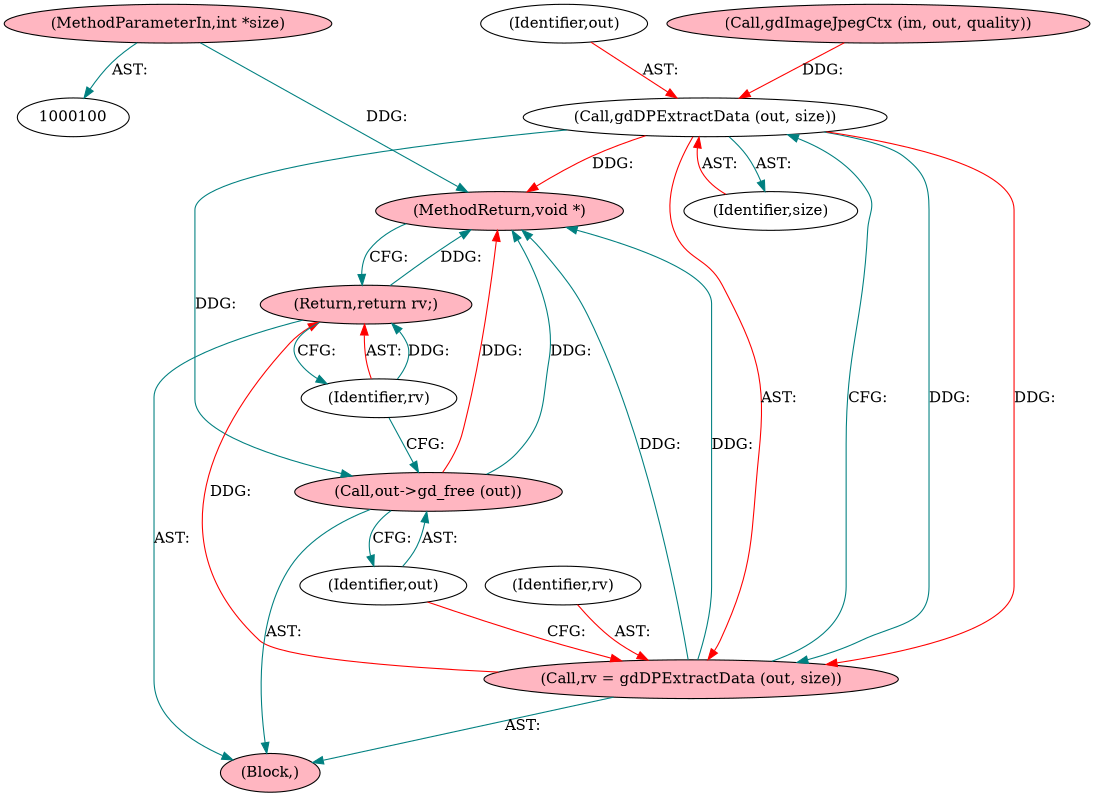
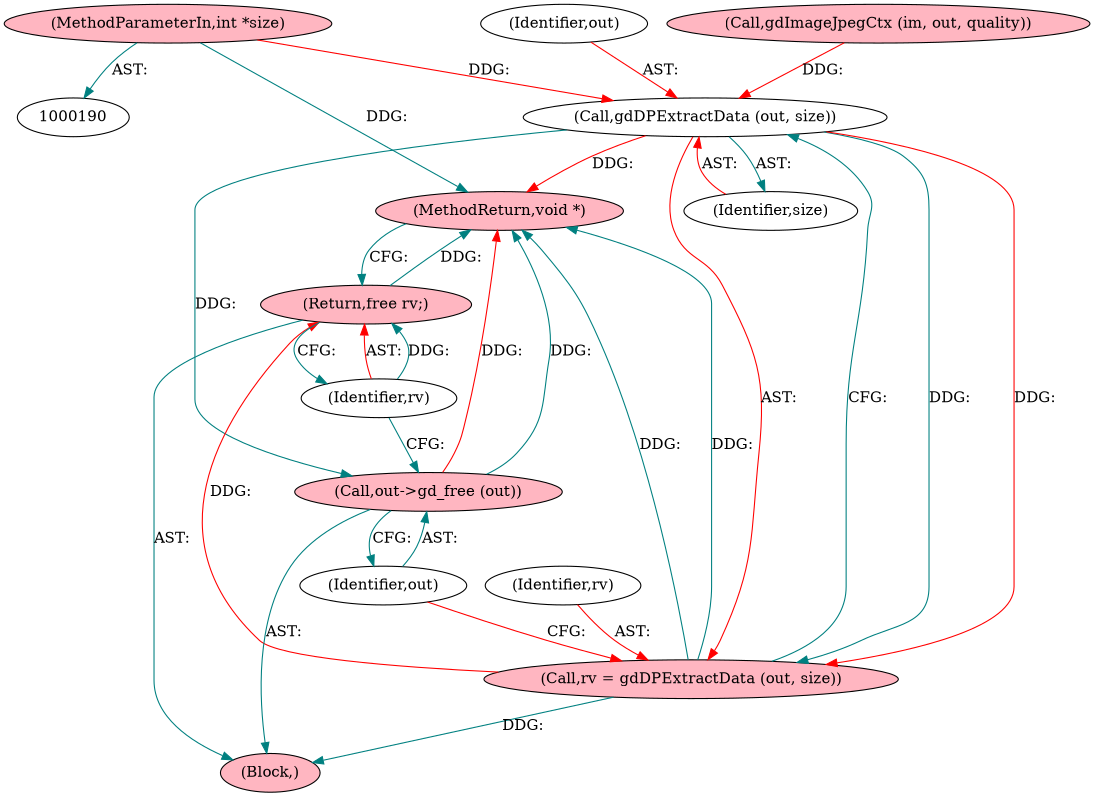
  digraph {
    node [fillcolor=lightpink style=filled]
    edge [color=teal]
    n1 [label="(MethodParameterIn,int *size)"]
    n2 [fillcolor=white label="(Call,gdDPExtractData (out, size))"]
    n3 [label="(MethodReturn,void *)"]
-   1000100 [fillcolor=white]
+   1000100 [fillcolor=white label=1000190]
    n5 [label="(Call,rv = gdDPExtractData (out, size))"]
    n6 [label="(Call,out->gd_free (out))"]
    n7 [fillcolor=white label="(Identifier,size)"]
-   n8 [label="(Return,return rv;)"]
+   n8 [label="(Return,free rv;)"]
    n9 [label="(Block,)"]
    n10 [fillcolor=white label="(Identifier,out)"]
    n11 [fillcolor=white label="(Identifier,rv)"]
    n12 [fillcolor=white label="(Identifier,rv)"]
    n13 [label="(Call,gdImageJpegCtx (im, out, quality))"]
    n14 [fillcolor=white label="(Identifier,out)"]
+   n1 -> n2 [color=red label="DDG: "]
    n1 -> n3 [label="DDG: "]
    n1 -> 1000100 [label="AST: "]
    n2 -> n3 [color=red label="DDG: "]
    n2 -> n5 [color=red label="AST: "]
    n2 -> n5 [label="DDG: "]
    n2 -> n5 [color=red label="DDG: "]
    n2 -> n6 [label="DDG: "]
    n2 -> n7 [label="AST: "]
    n3 -> n8 [label="CFG: "]
    n5 -> n2 [label="CFG: "]
    n5 -> n3 [label="DDG: "]
    n5 -> n3 [label="DDG: "]
    n5 -> n8 [color=red label="DDG: "]
-   n5 -> n9 [label="AST: "]
+   n5 -> n9 [label="DDG: "]
    n6 -> n3 [label="DDG: "]
    n6 -> n3 [color=red label="DDG: "]
    n6 -> n9 [label="AST: "]
    n6 -> n10 [label="CFG: "]
    n7 -> n2 [color=red label="AST: "]
    n8 -> n3 [label="DDG: "]
    n8 -> n9 [label="AST: "]
    n8 -> n11 [label="CFG: "]
    n10 -> n5 [color=red label="CFG: "]
    n10 -> n6 [label="AST: "]
    n11 -> n6 [label="CFG: "]
    n11 -> n8 [color=red label="AST: "]
    n11 -> n8 [label="DDG: "]
    n12 -> n5 [color=red label="AST: "]
    n13 -> n2 [color=red label="DDG: "]
    n14 -> n2 [color=red label="AST: "]
  }
